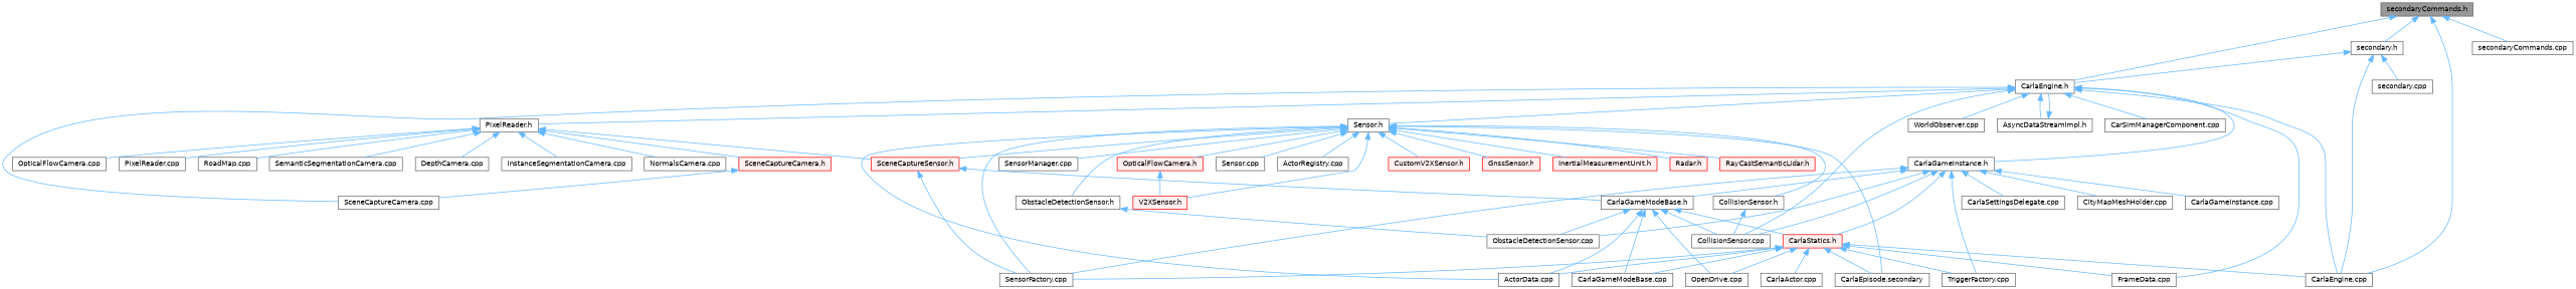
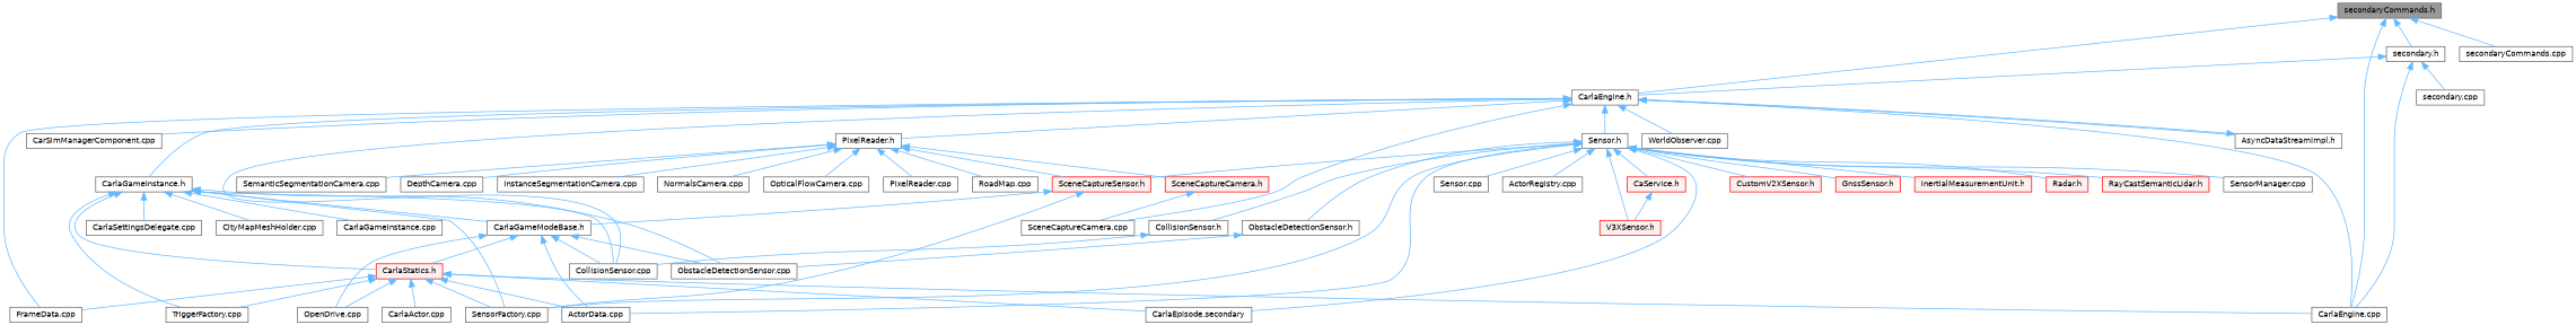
  digraph {
    node [color=grey40 fillcolor=white fontname=Helvetica fontsize=10 shape=box style=filled]
    edge [color=steelblue1 dir=back fontname=Helvetica fontsize=10 labelfontname=Helvetica labelfontsize=10 style=solid]
    n1 [color=gray40 fillcolor=grey60 fontcolor=black height=0.2 label="secondaryCommands.h" width=0.4]
    n2 [height=0.2 label="CarlaEngine.cpp" width=0.4]
    n3 [height=0.2 label="CarlaEngine.h" width=0.4]
    n4 [height=0.2 label="secondary.h" width=0.4]
    n5 [height=0.2 label="secondaryCommands.cpp" width=0.4]
    n6 [height=0.2 label="AsyncDataStreamImpl.h" width=0.4]
    n7 [height=0.2 label="CarSimManagerComponent.cpp" width=0.4]
    n8 [height=0.2 label="CarlaGameInstance.h" width=0.4]
    n9 [height=0.2 label="FrameData.cpp" width=0.4]
    n10 [height=0.2 label="CollisionSensor.cpp" width=0.4]
    n11 [height=0.2 label="PixelReader.h" width=0.4]
    n12 [height=0.2 label="SceneCaptureCamera.cpp" width=0.4]
    n13 [height=0.2 label="Sensor.h" width=0.4]
    n14 [height=0.2 label="WorldObserver.cpp" width=0.4]
    n15 [height=0.2 label="secondary.cpp" width=0.4]
    n16 [height=0.2 label="CarlaGameInstance.cpp" width=0.4]
    n17 [height=0.2 label="CarlaGameModeBase.h" width=0.4]
    n18 [color=red fillcolor="#FFF0F0" height=0.2 label="CarlaStatics.h" width=0.4]
    n19 [height=0.2 label="SensorFactory.cpp" width=0.4]
    n20 [height=0.2 label="TriggerFactory.cpp" width=0.4]
    n21 [height=0.2 label="ObstacleDetectionSensor.cpp" width=0.4]
    n22 [height=0.2 label="CarlaSettingsDelegate.cpp" width=0.4]
    n23 [height=0.2 label="CityMapMeshHolder.cpp" width=0.4]
    n24 [height=0.2 label="DepthCamera.cpp" width=0.4]
    n25 [height=0.2 label="InstanceSegmentationCamera.cpp" width=0.4]
    n26 [height=0.2 label="NormalsCamera.cpp" width=0.4]
    n27 [height=0.2 label="OpticalFlowCamera.cpp" width=0.4]
    n28 [height=0.2 label="PixelReader.cpp" width=0.4]
    n29 [height=0.2 label="RoadMap.cpp" width=0.4]
    n30 [color=red fillcolor="#FFF0F0" height=0.2 label="SceneCaptureCamera.h" width=0.4]
    n31 [color=red fillcolor="#FFF0F0" height=0.2 label="SceneCaptureSensor.h" width=0.4]
    n32 [height=0.2 label="SemanticSegmentationCamera.cpp" width=0.4]
    n33 [height=0.2 label="ActorData.cpp" width=0.4]
    n34 [height=0.2 label="CarlaEpisode.secondary" width=0.4]
    n35 [height=0.2 label="Sensor.cpp" width=0.4]
    n36 [height=0.2 label="ActorRegistry.cpp" width=0.4]
-   n37 [color=red fillcolor="#FFF0F0" height=0.2 label="OpticalFlowCamera.h" width=0.4]
-   n38 [color=red fillcolor="#FFF0F0" height=0.2 label="V2XSensor.h" width=0.4]
+   n37 [color=red fillcolor="#FFF0F0" height=0.2 label="CaService.h" width=0.4]
+   n38 [color=red fillcolor="#FFF0F0" height=0.2 label="V3XSensor.h" width=0.4]
    n39 [height=0.2 label="CollisionSensor.h" width=0.4]
    n40 [color=red fillcolor="#FFF0F0" height=0.2 label="CustomV2XSensor.h" width=0.4]
    n41 [color=red fillcolor="#FFF0F0" height=0.2 label="GnssSensor.h" width=0.4]
    n42 [color=red fillcolor="#FFF0F0" height=0.2 label="InertialMeasurementUnit.h" width=0.4]
    n43 [height=0.2 label="ObstacleDetectionSensor.h" width=0.4]
    n44 [color=red fillcolor="#FFF0F0" height=0.2 label="Radar.h" width=0.4]
    n45 [color=red fillcolor="#FFF0F0" height=0.2 label="RayCastSemanticLidar.h" width=0.4]
    n46 [height=0.2 label="SensorManager.cpp" width=0.4]
-   n47 [height=0.2 label="CarlaGameModeBase.cpp" width=0.4]
    n48 [height=0.2 label="OpenDrive.cpp" width=0.4]
    n49 [height=0.2 label="CarlaActor.cpp" width=0.4]
    n1 -> n2
    n1 -> n3
    n1 -> n4
    n1 -> n5
    n3 -> n2
    n3 -> n6
    n3 -> n7
    n3 -> n8
    n3 -> n9
    n3 -> n10
    n3 -> n11
    n3 -> n12
    n3 -> n13
    n3 -> n14
    n4 -> n2
    n4 -> n3
    n4 -> n15
    n6 -> n3
    n8 -> n10
    n8 -> n16
    n8 -> n17
    n8 -> n18
    n8 -> n19
    n8 -> n20
    n8 -> n21
    n8 -> n22
    n8 -> n23
    n11 -> n24
    n11 -> n25
    n11 -> n26
    n11 -> n27
    n11 -> n28
    n11 -> n29
    n11 -> n30
    n11 -> n31
    n11 -> n32
    n13 -> n19
    n13 -> n31
    n13 -> n33
    n13 -> n34
    n13 -> n35
    n13 -> n36
    n13 -> n37
    n13 -> n38
    n13 -> n39
    n13 -> n40
    n13 -> n41
    n13 -> n42
    n13 -> n43
    n13 -> n44
    n13 -> n45
    n13 -> n46
    n17 -> n10
    n17 -> n18
    n17 -> n21
    n17 -> n33
-   n17 -> n47
    n17 -> n48
    n18 -> n2
    n18 -> n9
    n18 -> n19
    n18 -> n20
    n18 -> n33
    n18 -> n34
-   n18 -> n47
    n18 -> n48
    n18 -> n49
    n30 -> n12
    n31 -> n17
    n31 -> n19
    n37 -> n38
    n39 -> n10
    n43 -> n21
  }
